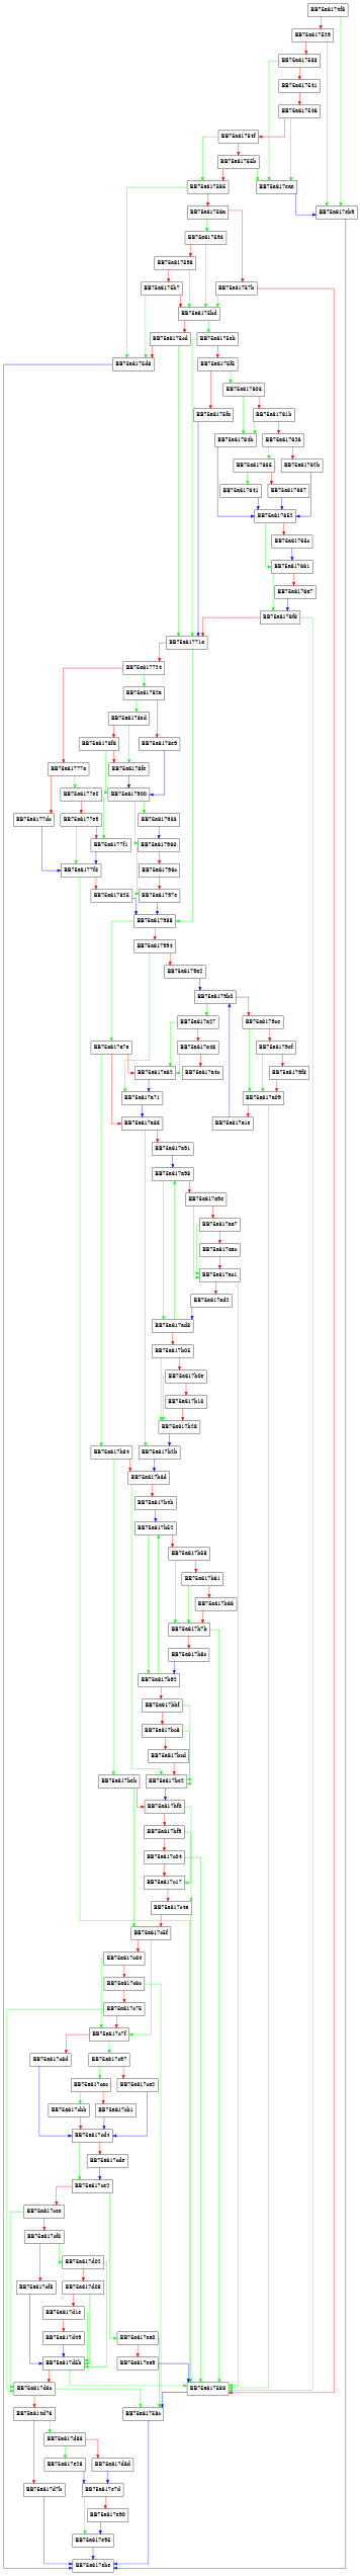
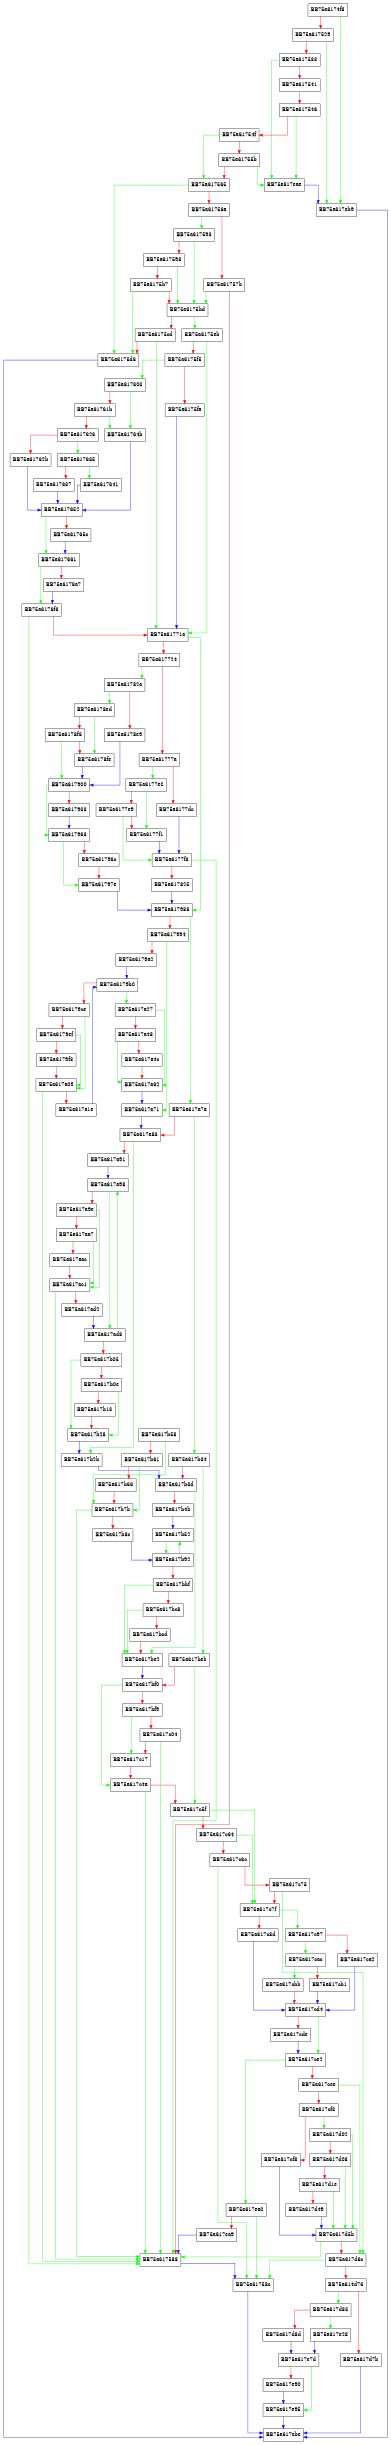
  digraph {
    splines=ortho
    node [shape=box]
    edge [color=red]
    BB75a6174f8
    BB75a617eb9
    BB75a617529
    BB75a617ebe
    BB75a617533
    BB75a617eae
    BB75a617541
    BB75a617546
    BB75a61754f
    BB75a617565
    BB75a61755b
    BB75a6175d6
    BB75a61756a
    BB75a617593
    BB75a61757b
    BB75a6175bd
    BB75a617598
    BB75a617588
    BB75a6175eb
    BB75a6175cd
    BB75a6175b7
    BB75a61758c
    BB75a61771a
    BB75a6175f5
    BB75a617988
    BB75a617724
    BB75a617603
    BB75a6175fa
    BB75a617a7a
    BB75a617994
    BB75a61782a
    BB75a61777a
    BB75a61764b
    BB75a61761b
    BB75a617652
    BB75a617626
    BB75a617661
    BB75a61765c
    BB75a617635
    BB75a61762b
    BB75a617641
    BB75a617637
    BB75a6176f6
    BB75a6176a7
    BB75a617a83
    BB75a617b34
    BB75a617a71
    BB75a6179a2
    BB75a6178ed
    BB75a6178e9
    BB75a6177e0
    BB75a6177dc
    BB75a6178fe
    BB75a6178f6
    BB75a617900
    BB75a6177f1
    BB75a6177e9
    BB75a6177f3
    BB75a617825
    BB75a617963
    BB75a617933
    BB75a61797e
    BB75a61796c
    BB75a617b2b
    BB75a617a91
    BB75a617b3d
    BB75a617beb
    BB75a6179b0
    BB75a617a27
    BB75a6179ce
    BB75a617a62
    BB75a617a48
    BB75a617a09
    BB75a6179ef
    BB75a617a4c
    BB75a617a1e
    BB75a6179f3
    BB75a617a98
    BB75a617be2
    BB75a617b4b
    BB75a617bf0
    BB75a617c5f
    BB75a617ad8
    BB75a617a9e
    BB75a617b05
    BB75a617ac1
    BB75a617aa7
    BB75a617b28
    BB75a617b0e
    BB75a617ad2
    BB75a617aac
    BB75a617b13
    BB75a617b52
    BB75a617c4a
    BB75a617bf9
    BB75a617c7f
    BB75a617c64
    BB75a617b92
    BB75a617b58
    BB75a617bbf
    BB75a617b7b
    BB75a617b61
    BB75a617bc8
    BB75a617b8c
    BB75a617b66
    BB75a617bcd
    BB75a617c17
    BB75a617c04
    BB75a617c97
    BB75a617c8d
    BB75a617c6c
    BB75a617cac
    BB75a617ca2
    BB75a617cd4
    BB75a617c75
    BB75a617d6c
    n117 [label=BB75a614d76]
    BB75a617d83
    BB75a617d7b
    BB75a617cbb
    BB75a617cb1
    BB75a617ce2
    BB75a617cde
    BB75a617ea0
    BB75a617cee
    BB75a617ea9
    BB75a617cf3
    BB75a617d02
    BB75a617cf8
    BB75a617d5b
    BB75a617d08
    BB75a617d1e
    BB75a617d49
    BB75a617e28
    BB75a617d8d
    BB75a617e7d
    BB75a617e95
    BB75a617e90
    BB75a6174f8 -> BB75a617eb9 [color=green]
    BB75a6174f8 -> BB75a617529
    BB75a617eb9 -> BB75a617ebe [color=blue]
    BB75a617529 -> BB75a617eb9 [color=green]
    BB75a617529 -> BB75a617533
    BB75a617533 -> BB75a617eae [color=green]
    BB75a617533 -> BB75a617541
    BB75a617eae -> BB75a617eb9 [color=blue]
    BB75a617541 -> BB75a617546
    BB75a617546 -> BB75a617eae [color=green]
    BB75a617546 -> BB75a61754f
    BB75a61754f -> BB75a617565 [color=green]
    BB75a61754f -> BB75a61755b
    BB75a617565 -> BB75a6175d6 [color=green]
    BB75a617565 -> BB75a61756a
    BB75a61755b -> BB75a617eae [color=green]
    BB75a61755b -> BB75a617565
    BB75a6175d6 -> BB75a617ebe [color=blue]
    BB75a61756a -> BB75a617593 [color=green]
    BB75a61756a -> BB75a61757b
    BB75a617593 -> BB75a6175bd [color=green]
    BB75a617593 -> BB75a617598
    BB75a61757b -> BB75a6175bd [color=green]
    BB75a61757b -> BB75a617588
    BB75a6175bd -> BB75a6175eb [color=green]
    BB75a6175bd -> BB75a6175cd
    BB75a617598 -> BB75a6175bd [color=green]
    BB75a617598 -> BB75a6175b7
    BB75a617588 -> BB75a61758c [color=blue]
    BB75a6175eb -> BB75a61771a [color=green]
    BB75a6175eb -> BB75a6175f5
    BB75a6175cd -> BB75a6175d6
    BB75a6175cd -> BB75a61771a [color=green]
    BB75a6175b7 -> BB75a6175d6 [color=green]
    BB75a6175b7 -> BB75a6175bd
    BB75a61758c -> BB75a617ebe [color=blue]
    BB75a61771a -> BB75a617988 [color=green]
    BB75a61771a -> BB75a617724
    BB75a6175f5 -> BB75a617603 [color=green]
    BB75a6175f5 -> BB75a6175fa
    BB75a617988 -> BB75a617a7a [color=green]
    BB75a617988 -> BB75a617994
    BB75a617724 -> BB75a61782a [color=green]
    BB75a617724 -> BB75a61777a
    BB75a617603 -> BB75a61764b [color=green]
    BB75a617603 -> BB75a61761b
    BB75a6175fa -> BB75a61771a [color=blue]
    BB75a617a7a -> BB75a617a83
    BB75a617a7a -> BB75a617b34 [color=green]
    BB75a617994 -> BB75a617a71 [color=green]
    BB75a617994 -> BB75a6179a2
    BB75a61782a -> BB75a6178ed [color=green]
    BB75a61782a -> BB75a6178e9
    BB75a61777a -> BB75a6177e0 [color=green]
    BB75a61777a -> BB75a6177dc
    BB75a61764b -> BB75a617652 [color=blue]
    BB75a61761b -> BB75a61764b [color=green]
    BB75a61761b -> BB75a617626
    BB75a617652 -> BB75a617661 [color=green]
    BB75a617652 -> BB75a61765c
    BB75a617626 -> BB75a617635 [color=green]
    BB75a617626 -> BB75a61762b
    BB75a617661 -> BB75a6176f6 [color=green]
    BB75a617661 -> BB75a6176a7
    BB75a61765c -> BB75a617661 [color=blue]
    BB75a617635 -> BB75a617641 [color=green]
    BB75a617635 -> BB75a617637
    BB75a61762b -> BB75a617652 [color=blue]
    BB75a617641 -> BB75a617652 [color=blue]
    BB75a617637 -> BB75a617652 [color=blue]
    BB75a6176f6 -> BB75a617588 [color=green]
    BB75a6176f6 -> BB75a61771a
    BB75a6176a7 -> BB75a6176f6 [color=blue]
    BB75a617a83 -> BB75a617b2b [color=green]
    BB75a617a83 -> BB75a617a91
    BB75a617b34 -> BB75a617b3d
    BB75a617b34 -> BB75a617beb [color=green]
    BB75a617a71 -> BB75a617a83 [color=blue]
    BB75a6179a2 -> BB75a6179b0 [color=blue]
    BB75a6178ed -> BB75a6178fe [color=green]
    BB75a6178ed -> BB75a6178f6
    BB75a6178e9 -> BB75a617900 [color=blue]
    BB75a6177e0 -> BB75a6177f1 [color=green]
    BB75a6177e0 -> BB75a6177e9
    BB75a6177dc -> BB75a6177f3 [color=blue]
    BB75a6178fe -> BB75a617900 [color=blue]
    BB75a6178f6 -> BB75a6178fe
    BB75a6178f6 -> BB75a617900 [color=green]
    BB75a617900 -> BB75a617963 [color=green]
-   BB75a617900 -> BB75a617933 [color=green]
+   BB75a617900 -> BB75a617933
    BB75a6177f1 -> BB75a6177f3 [color=blue]
    BB75a6177e9 -> BB75a6177f1
    BB75a6177e9 -> BB75a6177f3 [color=green]
    BB75a6177f3 -> BB75a617588 [color=green]
    BB75a6177f3 -> BB75a617825
    BB75a617825 -> BB75a617988 [color=blue]
    BB75a617963 -> BB75a61797e [color=green]
    BB75a617963 -> BB75a61796c
    BB75a617933 -> BB75a617963 [color=blue]
    BB75a61797e -> BB75a617988 [color=blue]
    BB75a61796c -> BB75a61797e
    BB75a617b2b -> BB75a617b3d [color=blue]
    BB75a617a91 -> BB75a617a98 [color=blue]
    BB75a617b3d -> BB75a617be2 [color=green]
    BB75a617b3d -> BB75a617b4b
    BB75a617beb -> BB75a617bf0
    BB75a617beb -> BB75a617c5f [color=green]
    BB75a6179b0 -> BB75a617a27 [color=green]
    BB75a6179b0 -> BB75a6179ce
    BB75a617a27 -> BB75a617a62 [color=green]
    BB75a617a27 -> BB75a617a48
    BB75a6179ce -> BB75a617a09 [color=green]
    BB75a6179ce -> BB75a6179ef
    BB75a617a62 -> BB75a617a71 [color=blue]
    BB75a617a48 -> BB75a617a62 [color=green]
    BB75a617a48 -> BB75a617a4c
    BB75a617a09 -> BB75a617588 [color=green]
    BB75a617a09 -> BB75a617a1e
    BB75a6179ef -> BB75a617a09 [color=green]
    BB75a6179ef -> BB75a6179f3
-   BB75a617a7a -> BB75a617a62
+   BB75a617a4c -> BB75a617a62
    BB75a617a1e -> BB75a6179b0 [color=blue]
    BB75a6179f3 -> BB75a617a09
    BB75a617a98 -> BB75a617ad8 [color=green]
    BB75a617a98 -> BB75a617a9e
    BB75a617be2 -> BB75a617bf0 [color=blue]
    BB75a617b4b -> BB75a617b52 [color=blue]
    BB75a617bf0 -> BB75a617c4a [color=green]
    BB75a617bf0 -> BB75a617bf9
    BB75a617c5f -> BB75a617c7f [color=green]
    BB75a617c5f -> BB75a617c64
    BB75a617ad8 -> BB75a617a98 [color=green]
    BB75a617ad8 -> BB75a617b05
    BB75a617a9e -> BB75a617ac1 [color=green]
    BB75a617a9e -> BB75a617aa7
    BB75a617b05 -> BB75a617b28 [color=green]
    BB75a617b05 -> BB75a617b0e
    BB75a617ac1 -> BB75a617588 [color=green]
    BB75a617ac1 -> BB75a617ad2
    BB75a617aa7 -> BB75a617ac1 [color=green]
    BB75a617aa7 -> BB75a617aac
    BB75a617b28 -> BB75a617b2b [color=blue]
    BB75a617b0e -> BB75a617b28 [color=green]
    BB75a617b0e -> BB75a617b13
    BB75a617ad2 -> BB75a617ad8 [color=blue]
    BB75a617aac -> BB75a617ac1
    BB75a617b13 -> BB75a617b28
    BB75a617b52 -> BB75a617b92 [color=green]
-   BB75a617b52 -> BB75a617b58
    BB75a617c4a -> BB75a617588 [color=green]
    BB75a617c4a -> BB75a617c5f
    BB75a617bf9 -> BB75a617c17 [color=green]
    BB75a617bf9 -> BB75a617c04
    BB75a617c7f -> BB75a617c97 [color=green]
    BB75a617c7f -> BB75a617c8d
    BB75a617c64 -> BB75a617c7f [color=green]
    BB75a617c64 -> BB75a617c6c
    BB75a617b92 -> BB75a617b52 [color=green]
    BB75a617b92 -> BB75a617bbf
    BB75a617b58 -> BB75a617b7b [color=green]
    BB75a617b58 -> BB75a617b61
    BB75a617bbf -> BB75a617be2 [color=green]
    BB75a617bbf -> BB75a617bc8
    BB75a617b7b -> BB75a617588 [color=green]
    BB75a617b7b -> BB75a617b8c
    BB75a617b61 -> BB75a617b7b [color=green]
    BB75a617b61 -> BB75a617b66
    BB75a617bc8 -> BB75a617be2 [color=green]
    BB75a617bc8 -> BB75a617bcd
    BB75a617b8c -> BB75a617b92 [color=blue]
    BB75a617b66 -> BB75a617b7b
    BB75a617bcd -> BB75a617be2
    BB75a617c17 -> BB75a617c4a
    BB75a617c04 -> BB75a617588 [color=green]
    BB75a617c04 -> BB75a617c17
    BB75a617c97 -> BB75a617cac [color=green]
    BB75a617c97 -> BB75a617ca2
    BB75a617c8d -> BB75a617cd4 [color=blue]
    BB75a617c6c -> BB75a61758c [color=green]
    BB75a617c6c -> BB75a617c75
    BB75a617cac -> BB75a617cbb [color=green]
    BB75a617cac -> BB75a617cb1
    BB75a617ca2 -> BB75a617cd4 [color=blue]
    BB75a617cd4 -> BB75a617ce2 [color=green]
    BB75a617cd4 -> BB75a617cde
    BB75a617c75 -> BB75a617c7f
    BB75a617c75 -> BB75a617d6c [color=green]
    BB75a617d6c -> BB75a61758c [color=green]
    BB75a617d6c -> n117
    n117 -> BB75a617d83 [color=green]
    n117 -> BB75a617d7b
    BB75a617d83 -> BB75a617e28 [color=green]
    BB75a617d83 -> BB75a617d8d
    BB75a617d7b -> BB75a617ebe [color=blue]
    BB75a617cbb -> BB75a617cd4
    BB75a617cb1 -> BB75a617cd4 [color=blue]
    BB75a617ce2 -> BB75a617ea0 [color=green]
    BB75a617ce2 -> BB75a617cee
    BB75a617cde -> BB75a617ce2 [color=blue]
    BB75a617ea0 -> BB75a61758c [color=green]
    BB75a617ea0 -> BB75a617ea9
    BB75a617cee -> BB75a617d6c [color=green]
    BB75a617cee -> BB75a617cf3
    BB75a617ea9 -> BB75a617588 [color=blue]
    BB75a617cf3 -> BB75a617d02 [color=green]
    BB75a617cf3 -> BB75a617cf8
    BB75a617d02 -> BB75a617d5b [color=green]
    BB75a617d02 -> BB75a617d08
    BB75a617cf8 -> BB75a617d5b [color=blue]
    BB75a617d5b -> BB75a617588 [color=green]
    BB75a617d5b -> BB75a617d6c
    BB75a617d08 -> BB75a617d5b [color=green]
    BB75a617d08 -> BB75a617d1e
    BB75a617d1e -> BB75a617d5b [color=green]
    BB75a617d1e -> BB75a617d49
    BB75a617d49 -> BB75a617d5b [color=blue]
    BB75a617e28 -> BB75a617e7d [color=blue]
    BB75a617d8d -> BB75a617e7d [color=blue]
    BB75a617e7d -> BB75a617e95 [color=green]
    BB75a617e7d -> BB75a617e90
    BB75a617e95 -> BB75a617ebe [color=blue]
    BB75a617e90 -> BB75a617e95 [color=blue]
  }
